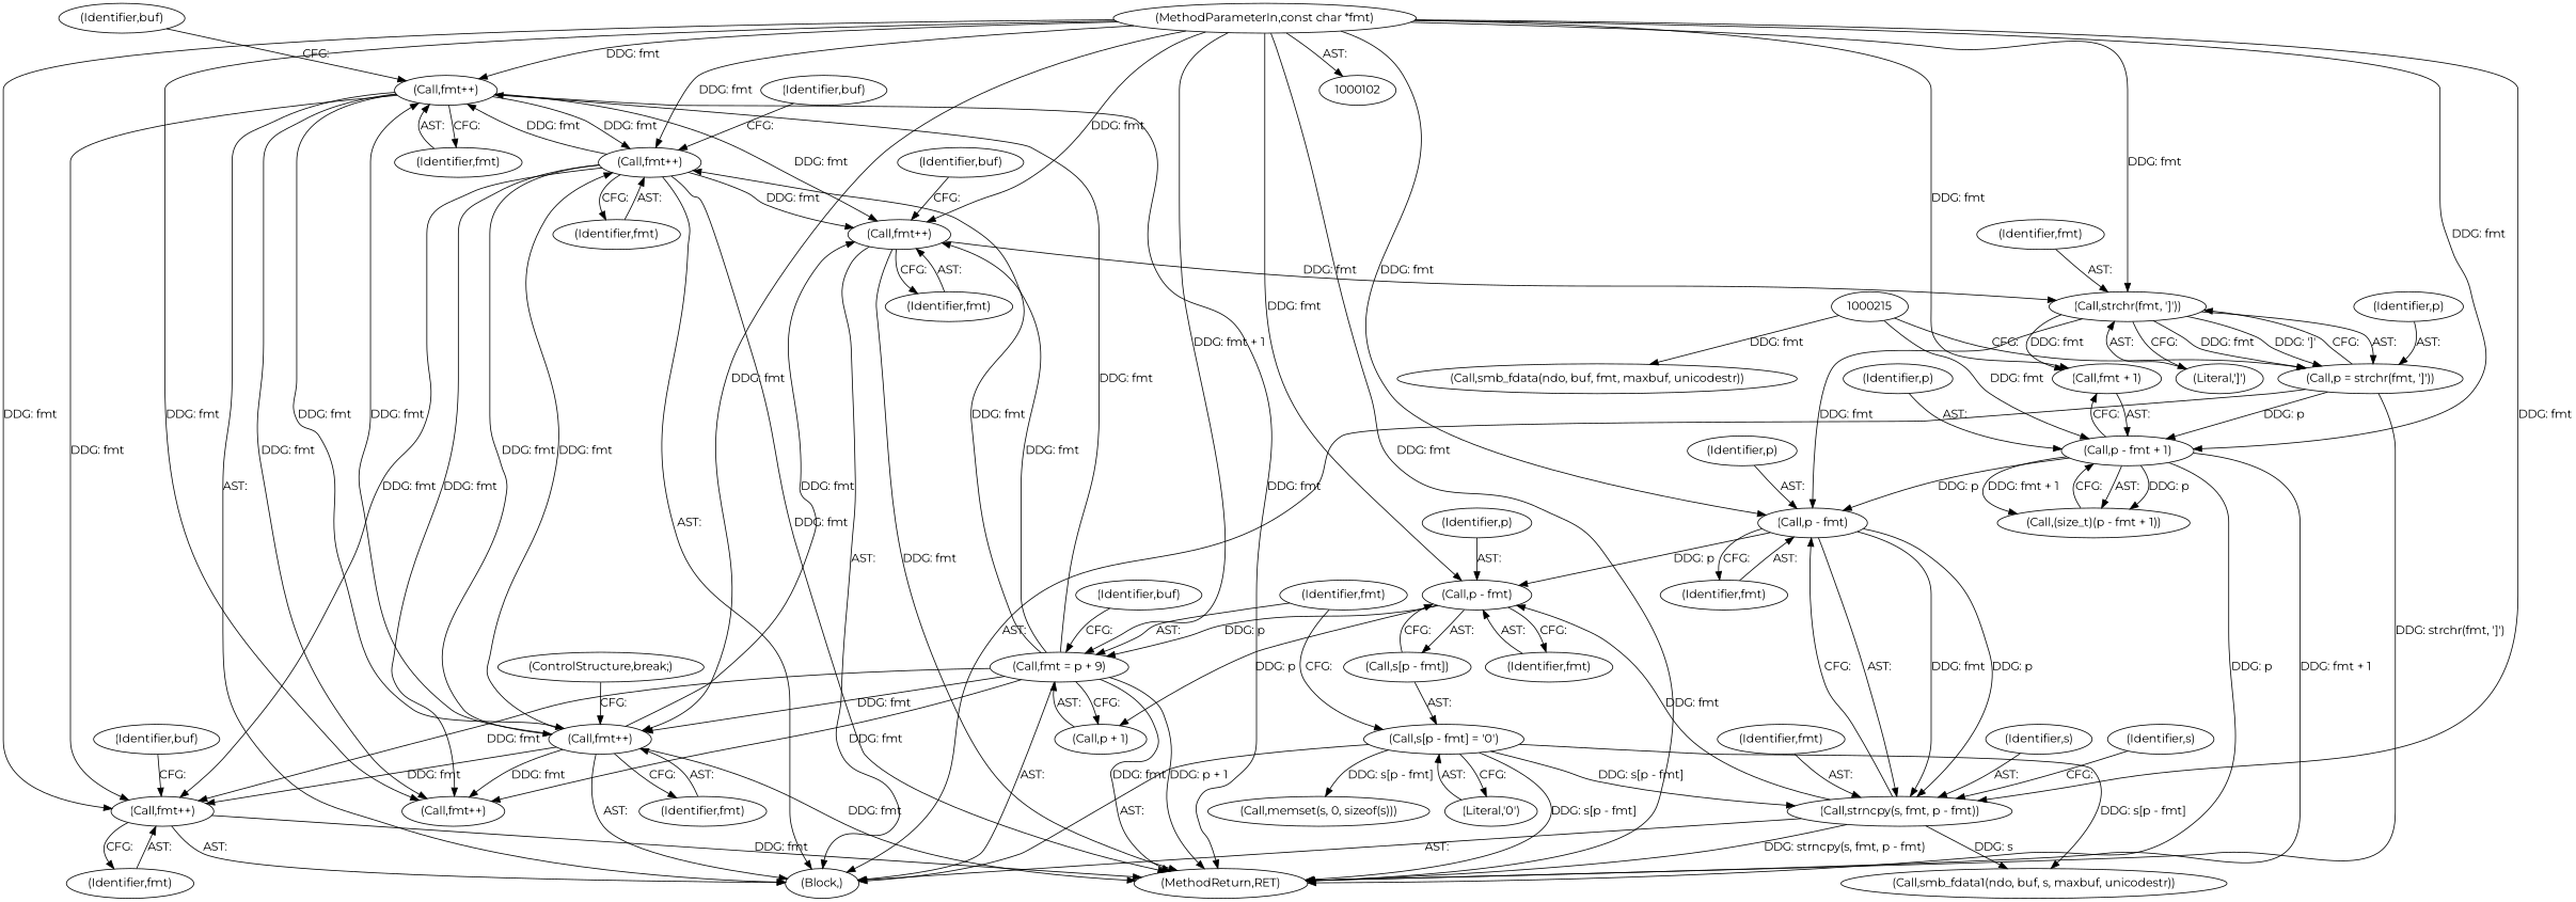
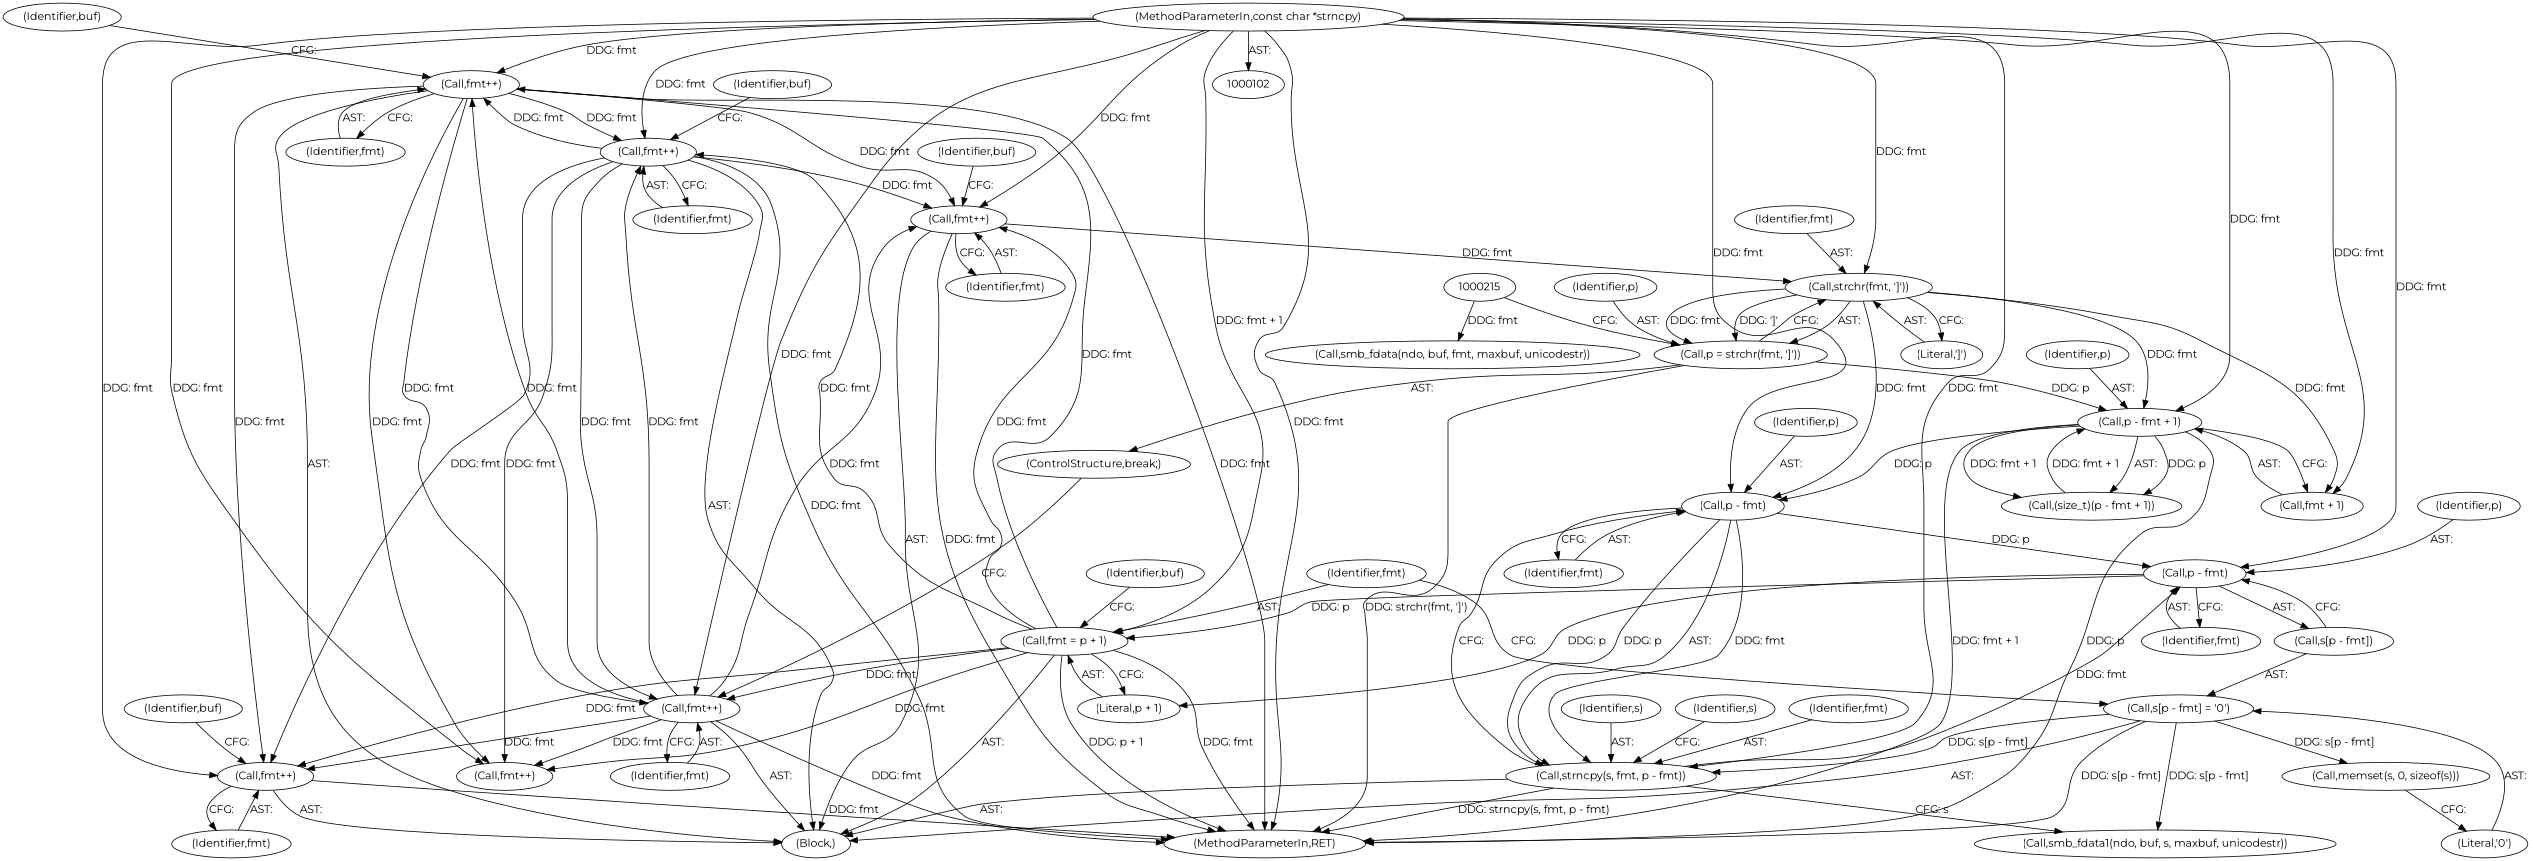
  digraph {
    fontname=Montserrat
    node [fontname=Montserrat]
    edge [fontname=Montserrat]
    n1 [label="(Call,fmt++)"]
-   n2 [label="(MethodReturn,RET)"]
+   n2 [label="(MethodParameterIn,RET)"]
    n3 [label="(Block,)"]
    n4 [label="(Identifier,fmt)"]
    n5 [label="(Call,fmt++)"]
    n6 [label="(Call,fmt++)"]
    n7 [label="(Call,fmt++)"]
    n8 [label="(Call,fmt++)"]
    n9 [label="(Identifier,fmt)"]
    n10 [label="(Call,fmt++)"]
    n11 [label="(Identifier,fmt)"]
    n12 [label="(Call,strchr(fmt, ']'))"]
    n13 [label="(Identifier,fmt)"]
    n14 [label="(Identifier,fmt)"]
-   n15 [label="(Call,fmt = p + 9)"]
-   n16 [label="(Call,p + 1)"]
+   n15 [label="(Call,fmt = p + 1)"]
+   n16 [label="(Literal,p + 1)"]
    n17 [label="(Call,p - fmt)"]
    n18 [label="(Call,s[p - fmt])"]
    n19 [label="(Identifier,fmt)"]
    n20 [label="(Call,s[p - fmt] = '\0')"]
    n21 [label="(Call,p - fmt)"]
    n22 [label="(Call,strncpy(s, fmt, p - fmt))"]
    n23 [label="(Identifier,fmt)"]
    n24 [label="(Call,smb_fdata1(ndo, buf, s, maxbuf, unicodestr))"]
    n25 [label="(Call,p - fmt + 1)"]
    n26 [label="(Call,fmt + 1)"]
    n27 [label="(Call,(size_t)(p - fmt + 1))"]
    n28 [label="(Call,p = strchr(fmt, ']'))"]
    n29 [label="(Literal,']')"]
-   n30 [label="(MethodParameterIn,const char *fmt)"]
+   n30 [label="(MethodParameterIn,const char *strncpy)"]
    1000102
    n32 [label="(Call,smb_fdata(ndo, buf, fmt, maxbuf, unicodestr))"]
    n33 [label="(Literal,'\0')"]
    n34 [label="(Call,memset(s, 0, sizeof(s)))"]
    n35 [label="(Identifier,s)"]
    n36 [label="(Identifier,buf)"]
    n37 [label="(Identifier,fmt)"]
    n38 [label="(Identifier,p)"]
    n39 [label="(Identifier,s)"]
    n40 [label="(Identifier,buf)"]
    n41 [label="(Identifier,p)"]
    n42 [label="(Identifier,buf)"]
    n43 [label="(ControlStructure,break;)"]
    n44 [label="(Identifier,fmt)"]
    n45 [label="(Identifier,fmt)"]
    n46 [label="(Identifier,buf)"]
    n47 [label="(Identifier,p)"]
    n48 [label="(Identifier,p)"]
    n49 [label="(Identifier,buf)"]
    1000215
    n1 -> n2 [label="DDG: fmt"]
    n1 -> n3 [label="AST: "]
    n1 -> n4 [label="CFG: "]
    n4 -> n1 [label="AST: "]
    n5 -> n1 [label="DDG: fmt"]
    n5 -> n2 [label="DDG: fmt"]
    n5 -> n3 [label="AST: "]
    n5 -> n6 [label="DDG: fmt"]
    n5 -> n7 [label="DDG: fmt"]
    n5 -> n8 [label="DDG: fmt"]
    n5 -> n9 [label="CFG: "]
    n5 -> n10 [label="DDG: fmt"]
    n6 -> n1 [label="DDG: fmt"]
    n6 -> n2 [label="DDG: fmt"]
    n6 -> n3 [label="AST: "]
    n6 -> n5 [label="DDG: fmt"]
    n6 -> n7 [label="DDG: fmt"]
    n6 -> n8 [label="DDG: fmt"]
    n6 -> n10 [label="DDG: fmt"]
    n6 -> n11 [label="CFG: "]
    n7 -> n2 [label="DDG: fmt"]
    n7 -> n3 [label="AST: "]
    n7 -> n12 [label="DDG: fmt"]
    n7 -> n13 [label="CFG: "]
    n8 -> n1 [label="DDG: fmt"]
    n8 -> n2 [label="DDG: fmt"]
    n8 -> n3 [label="AST: "]
    n8 -> n5 [label="DDG: fmt"]
    n8 -> n6 [label="DDG: fmt"]
    n8 -> n7 [label="DDG: fmt"]
    n8 -> n10 [label="DDG: fmt"]
    n8 -> n14 [label="CFG: "]
    n9 -> n5 [label="AST: "]
    n11 -> n6 [label="AST: "]
    n12 -> n21 [label="DDG: fmt"]
-   1000215 -> n25 [label="DDG: fmt"]
+   n12 -> n25 [label="DDG: fmt"]
    n12 -> n26 [label="DDG: fmt"]
    n12 -> n28 [label="AST: "]
    n12 -> n28 [label="DDG: fmt"]
    n12 -> n28 [label="DDG: ']'"]
    n12 -> n29 [label="CFG: "]
    n13 -> n7 [label="AST: "]
    n14 -> n8 [label="AST: "]
    n15 -> n1 [label="DDG: fmt"]
    n15 -> n2 [label="DDG: fmt"]
    n15 -> n2 [label="DDG: p + 1"]
    n15 -> n3 [label="AST: "]
    n15 -> n5 [label="DDG: fmt"]
    n15 -> n6 [label="DDG: fmt"]
    n15 -> n7 [label="DDG: fmt"]
    n15 -> n8 [label="DDG: fmt"]
    n15 -> n10 [label="DDG: fmt"]
    n15 -> n16 [label="CFG: "]
    n16 -> n15 [label="AST: "]
    n17 -> n15 [label="DDG: p"]
    n17 -> n16 [label="DDG: p"]
    n17 -> n18 [label="AST: "]
    n17 -> n19 [label="CFG: "]
    n18 -> n17 [label="CFG: "]
    n18 -> n20 [label="AST: "]
    n19 -> n17 [label="AST: "]
    n20 -> n2 [label="DDG: s[p - fmt]"]
    n20 -> n3 [label="AST: "]
    n20 -> n22 [label="DDG: s[p - fmt]"]
    n20 -> n24 [label="DDG: s[p - fmt]"]
-   n20 -> n33 [label="CFG: "]
+   n34 -> n33 [label="CFG: "]
    n20 -> n34 [label="DDG: s[p - fmt]"]
    n21 -> n17 [label="DDG: p"]
    n21 -> n22 [label="AST: "]
    n21 -> n22 [label="DDG: fmt"]
    n21 -> n22 [label="DDG: p"]
    n21 -> n23 [label="CFG: "]
    n22 -> n2 [label="DDG: strncpy(s, fmt, p - fmt)"]
    n22 -> n3 [label="AST: "]
    n22 -> n17 [label="DDG: fmt"]
    n22 -> n21 [label="CFG: "]
-   n22 -> n24 [label="DDG: s"]
+   n22 -> n24 [label="CFG: s"]
    n23 -> n21 [label="AST: "]
    n25 -> n2 [label="DDG: p"]
    n25 -> n2 [label="DDG: fmt + 1"]
    n25 -> n21 [label="DDG: p"]
    n25 -> n26 [label="CFG: "]
    n25 -> n27 [label="AST: "]
    n25 -> n27 [label="DDG: p"]
    n25 -> n27 [label="DDG: fmt + 1"]
    n26 -> n25 [label="AST: "]
-   n27 -> n25 [label="CFG: "]
+   n27 -> n25 [label="DDG: fmt + 1"]
    n28 -> n2 [label="DDG: strchr(fmt, ']')"]
-   n28 -> n3 [label="AST: "]
+   n28 -> n43 [label="AST: "]
    n28 -> n12 [label="CFG: "]
    n28 -> n25 [label="DDG: p"]
    n29 -> n12 [label="AST: "]
    n30 -> n1 [label="DDG: fmt"]
    n30 -> n2 [label="DDG: fmt"]
    n30 -> n5 [label="DDG: fmt"]
    n30 -> n6 [label="DDG: fmt"]
    n30 -> n7 [label="DDG: fmt"]
    n30 -> n8 [label="DDG: fmt"]
    n30 -> n10 [label="DDG: fmt"]
    n30 -> n12 [label="DDG: fmt"]
    n30 -> n15 [label="DDG: fmt + 1"]
    n30 -> n17 [label="DDG: fmt"]
    n30 -> n21 [label="DDG: fmt"]
    n30 -> n22 [label="DDG: fmt"]
    n30 -> n25 [label="DDG: fmt"]
    n30 -> n26 [label="DDG: fmt"]
    n30 -> 1000102 [label="AST: "]
    n33 -> n20 [label="AST: "]
    n35 -> n22 [label="AST: "]
    n36 -> n1 [label="CFG: "]
    n37 -> n12 [label="AST: "]
    n38 -> n25 [label="AST: "]
    n39 -> n22 [label="CFG: "]
    n40 -> n15 [label="CFG: "]
    n41 -> n17 [label="AST: "]
    n42 -> n7 [label="CFG: "]
    n43 -> n8 [label="CFG: "]
    n44 -> n22 [label="AST: "]
    n45 -> n15 [label="AST: "]
    n45 -> n20 [label="CFG: "]
    n46 -> n5 [label="CFG: "]
    n47 -> n28 [label="AST: "]
    n48 -> n21 [label="AST: "]
    n49 -> n6 [label="CFG: "]
    1000215 -> n28 [label="CFG: "]
    1000215 -> n32 [label="DDG: fmt"]
  }
